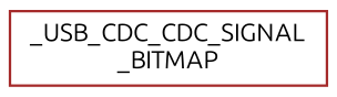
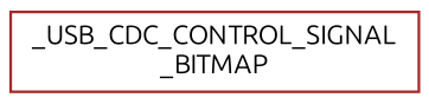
  digraph {
    rankdir=LR
    fontname=Ubuntu
-   n1 [color=brown fillcolor=white fontname=Ubuntu fontsize=10 height=0.2 label="_USB_CDC_CDC_SIGNAL\l_BITMAP" shape=record style=filled width=0.4]
+   n1 [color=brown fillcolor=white fontname=Ubuntu fontsize=10 height=0.2 label="_USB_CDC_CONTROL_SIGNAL\l_BITMAP" shape=record style=filled width=0.4]
  }
